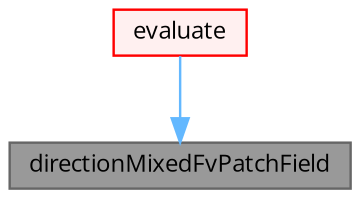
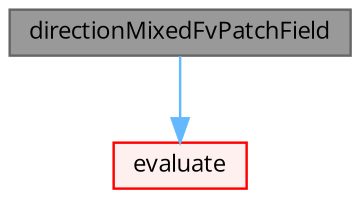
  digraph {
    rankdir=TB
    fontname="Open Sans"
    node [fontname="Open Sans" fontsize=10 shape=box style=filled]
    n1 [color=gray40 fillcolor=grey60 fontcolor=black height=0.2 label=directionMixedFvPatchField width=0.4]
    n2 [color=red fillcolor="#FFF0F0" height=0.2 label=evaluate width=0.4]
-   n2 -> n1 [color=steelblue1 fontname="Open Sans" fontsize=10 labelfontname=Helvetica labelfontsize=10 style=solid]
+   n1 -> n2 [color=steelblue1 fontname="Open Sans" fontsize=10 labelfontname=Helvetica labelfontsize=10 style=solid]
  }
